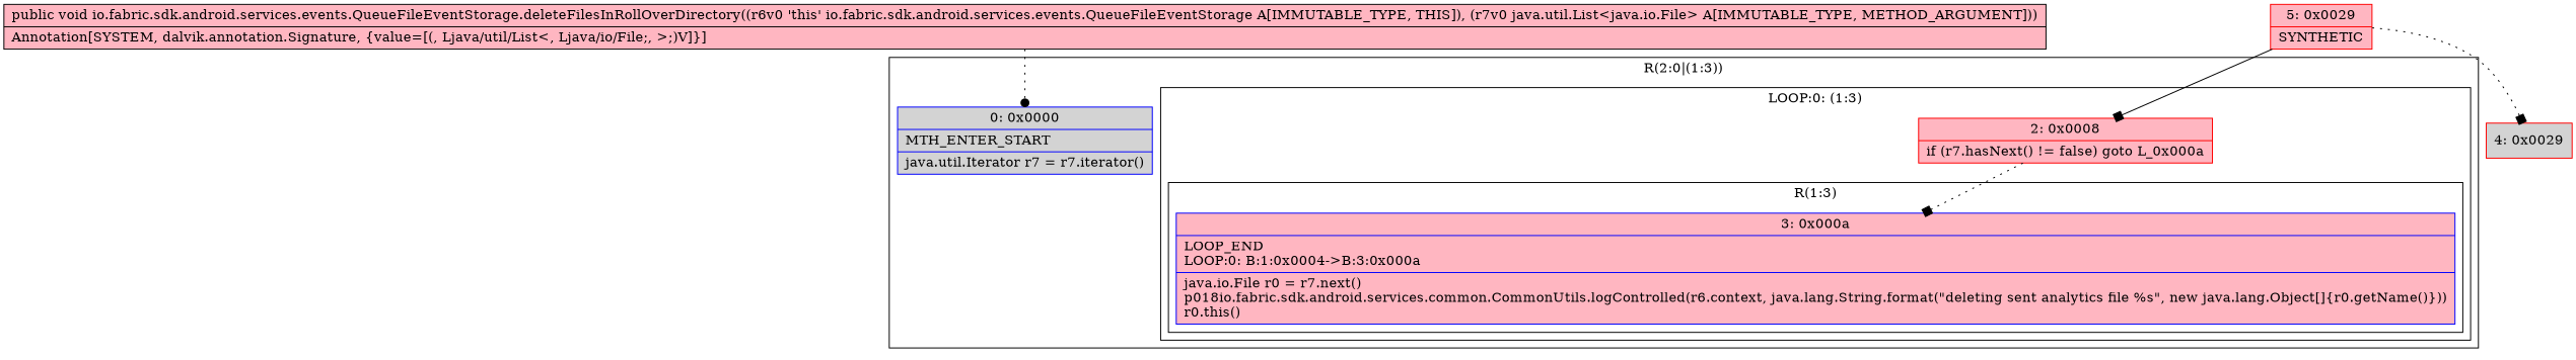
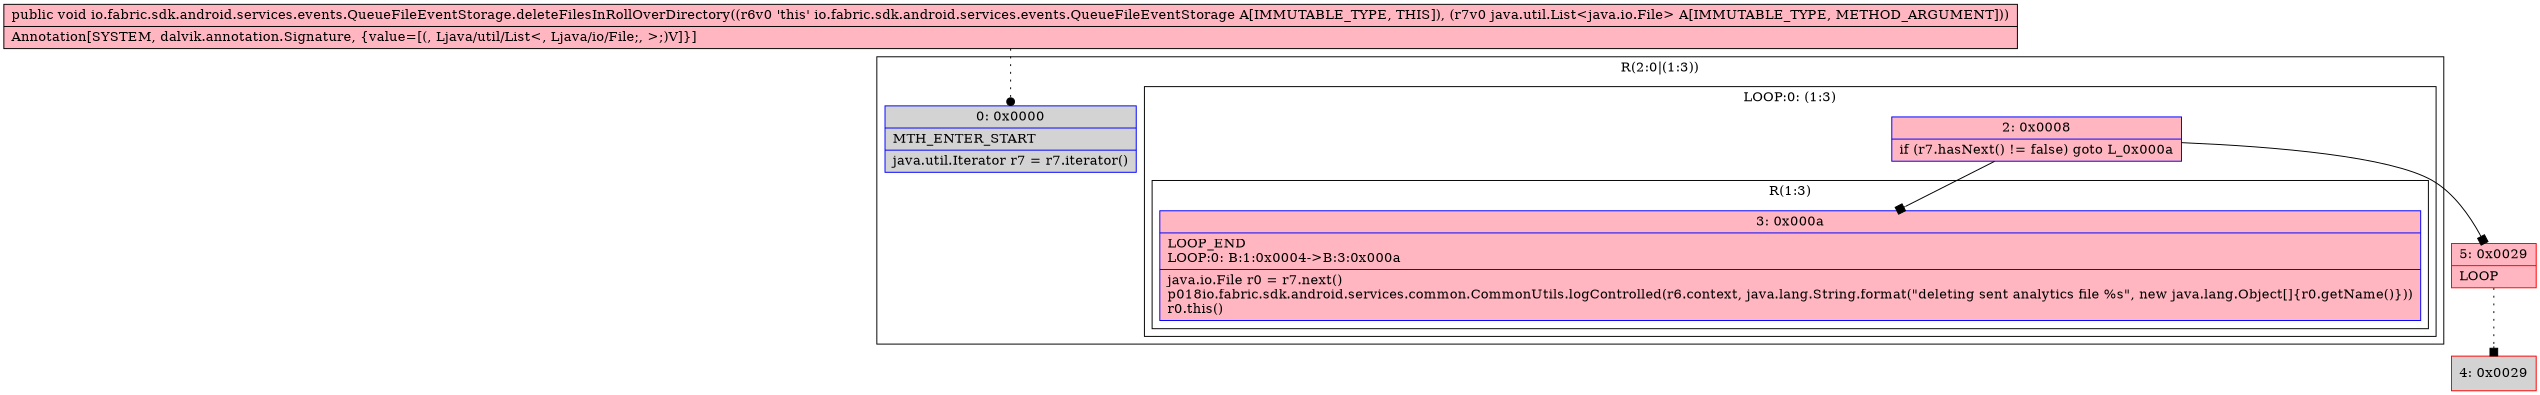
  digraph {
    node [color=blue fillcolor=lightpink shape=record style=filled]
    edge [arrowhead=box style=solid]
    n1 [label="{3\:\ 0x000a|LOOP_END\lLOOP:0: B:1:0x0004\-\>B:3:0x000a\l|java.io.File r0 = r7.next()\lp018io.fabric.sdk.android.services.common.CommonUtils.logControlled(r6.context, java.lang.String.format(\"deleting sent analytics file %s\", new java.lang.Object[]\{r0.getName()\}))\lr0.this()\l}"]
-   n2 [color=red label="{2\:\ 0x0008|if (r7.hasNext() != false) goto L_0x000a\l}"]
+   n2 [label="{2\:\ 0x0008|if (r7.hasNext() != false) goto L_0x000a\l}"]
    n3 [fillcolor=lightgrey label="{0\:\ 0x0000|MTH_ENTER_START\l|java.util.Iterator r7 = r7.iterator()\l}"]
-   n4 [color=red label="{5\:\ 0x0029|SYNTHETIC\l}"]
+   n4 [color=red label="{5\:\ 0x0029|LOOP\l}"]
    n5 [color=red fillcolor=lightgrey label="{4\:\ 0x0029}"]
    n6 [label="{public void io.fabric.sdk.android.services.events.QueueFileEventStorage.deleteFilesInRollOverDirectory((r6v0 'this' io.fabric.sdk.android.services.events.QueueFileEventStorage A[IMMUTABLE_TYPE, THIS]), (r7v0 java.util.List\<java.io.File\> A[IMMUTABLE_TYPE, METHOD_ARGUMENT]))  | Annotation[SYSTEM, dalvik.annotation.Signature, \{value=[(, Ljava\/util\/List\<, Ljava\/io\/File;, \>;)V]\}]\l}" color=""]
    subgraph cluster_1 {
      label="R(2:0|(1:3))"
      n3
      subgraph cluster_2 {
        label="LOOP:0: (1:3)"
        n2
        subgraph cluster_3 {
          label="R(1:3)"
          n1
        }
      }
    }
-   n2 -> n1 [style=dotted]
-   n4 -> n2
+   n2 -> n1
+   n2 -> n4
    n4 -> n5 [style=dotted]
    n6 -> n3 [arrowhead=dot style=dotted]
  }
